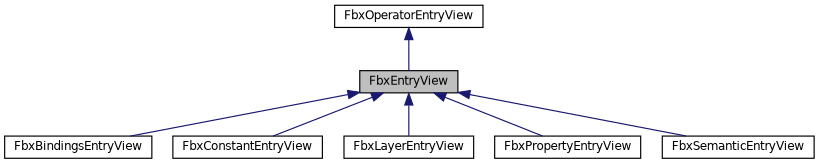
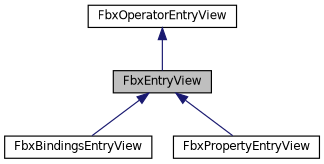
  digraph {
    rankdir=TB
    node [color=black fillcolor=white fontname=Helvetica fontsize=10 shape=record style=filled]
    edge [color=midnightblue dir=back fontname=Helvetica fontsize=10 labelfontname=Helvetica labelfontsize=10 style=solid]
    n1 [fillcolor=grey75 fontcolor=black height=0.2 label=FbxEntryView width=0.4]
    n2 [height=0.2 label=FbxBindingsEntryView width=0.4]
-   n3 [height=0.2 label=FbxConstantEntryView width=0.4]
-   n4 [height=0.2 label=FbxLayerEntryView width=0.4]
    n5 [height=0.2 label=FbxPropertyEntryView width=0.4]
-   n6 [height=0.2 label=FbxSemanticEntryView width=0.4]
    n7 [height=0.2 label=FbxOperatorEntryView width=0.4]
    n1 -> n2
-   n1 -> n3
-   n1 -> n4
    n1 -> n5
-   n1 -> n6
    n7 -> n1
  }
